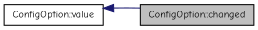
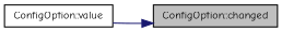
  digraph {
    rankdir=RL
    fontname="Comic Neue"
    node [color=black fontname="Comic Neue" fontsize=10 shape=record style=filled]
    n1 [fillcolor=grey75 fontcolor=black height=0.2 label="ConfigOption::changed" width=0.4]
    n2 [fillcolor=white height=0.2 label="ConfigOption::value" width=0.4]
-   n2 -> n1 [color=midnightblue dir=back fontname="Comic Neue" fontsize=10 labelfontname=Helvetica labelfontsize=10 style=solid]
+   n1 -> n2 [color=midnightblue dir=back fontname="Comic Neue" fontsize=10 labelfontname=Helvetica labelfontsize=10 style=solid]
  }
